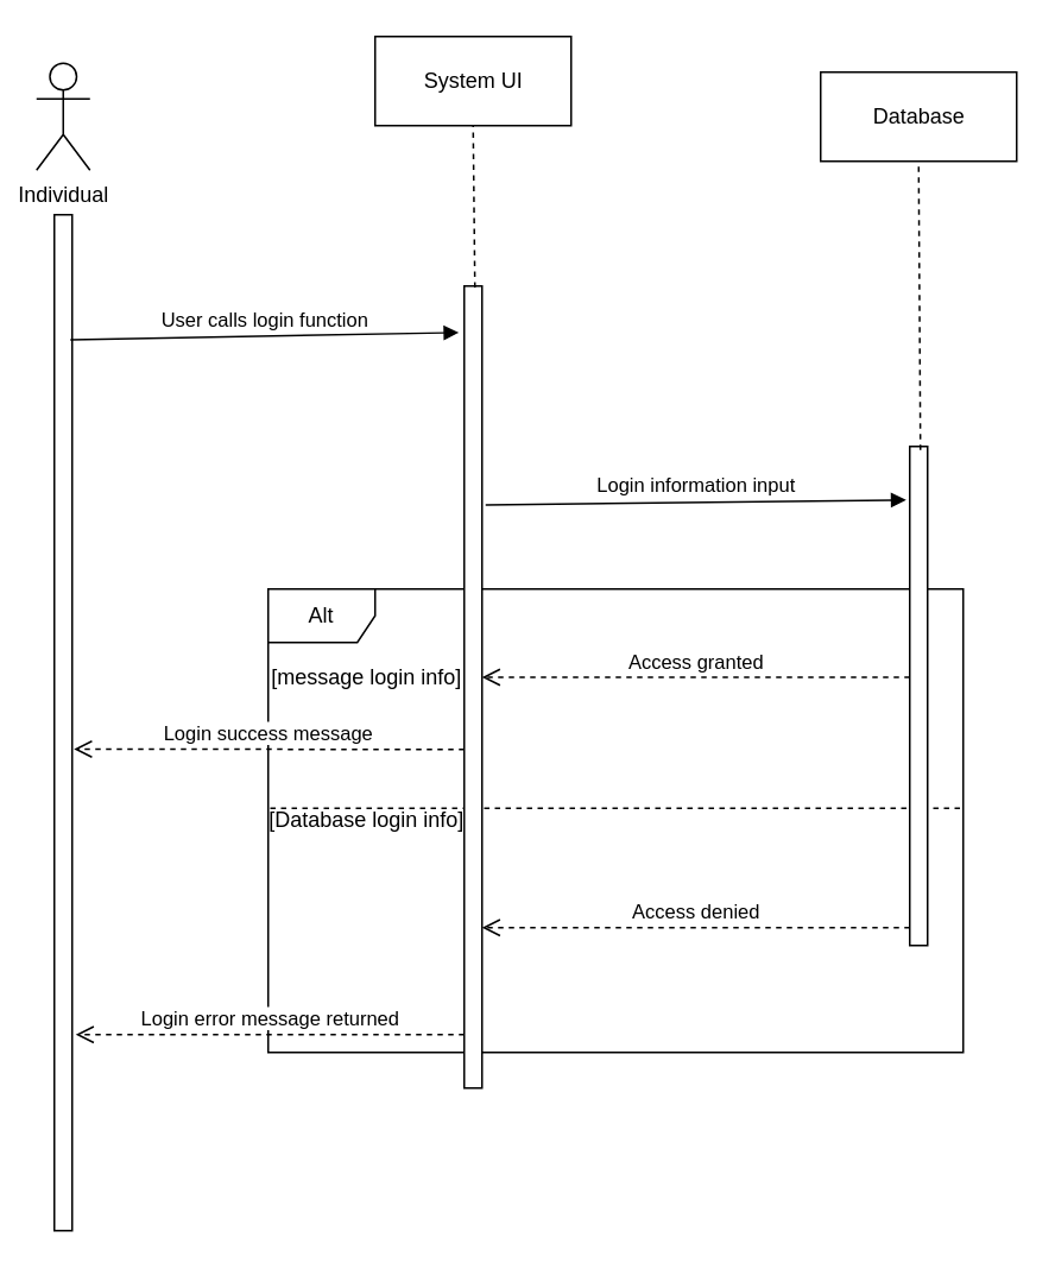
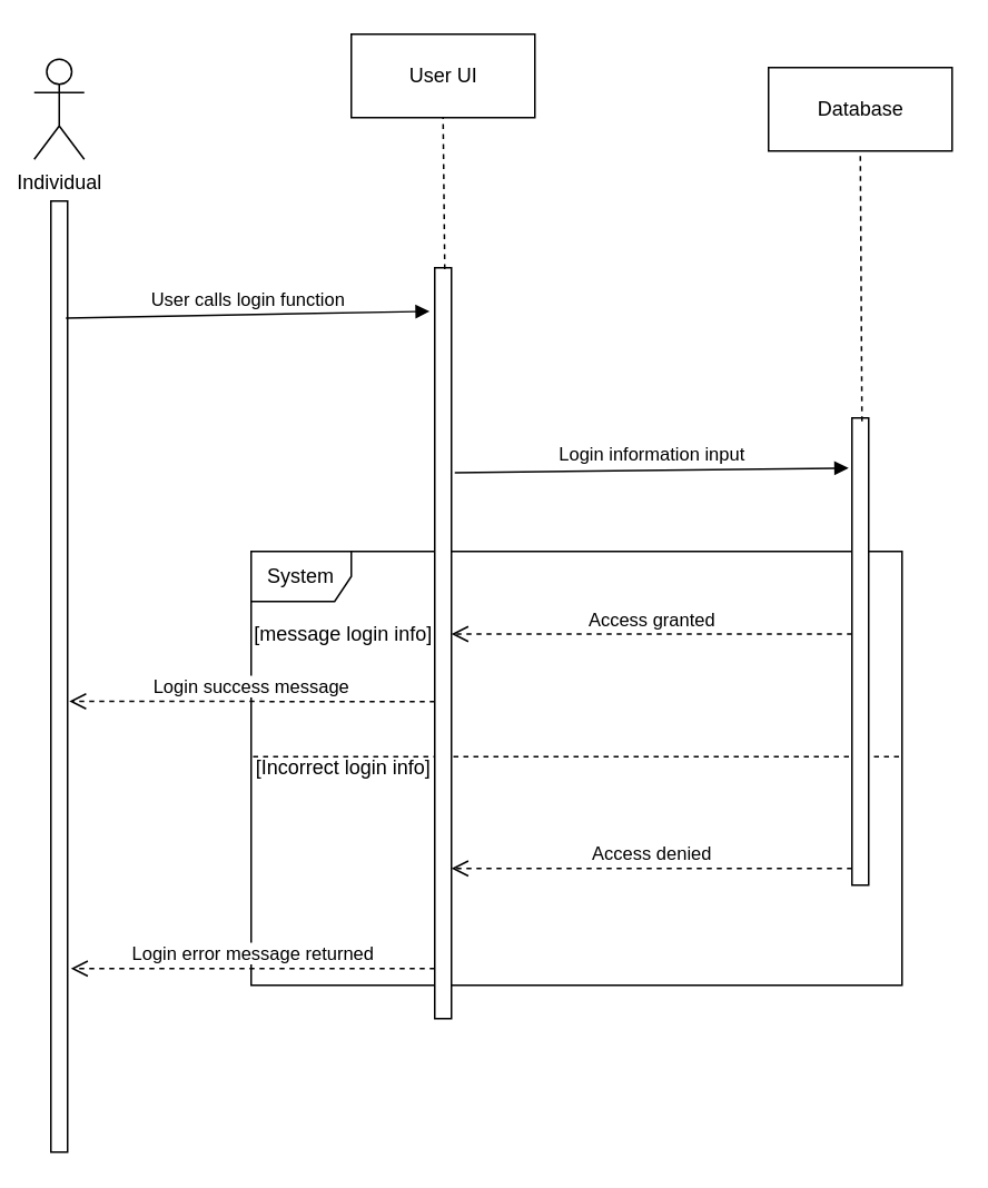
  <mxCell id="0" />
  <mxCell id="1" parent="0" />
- <mxCell id="2" value="Alt" style="shape=umlFrame;whiteSpace=wrap;html=1;" parent="1" vertex="1"><mxGeometry x="150" y="330" width="390" height="260" as="geometry" /></mxCell>
+ <mxCell id="2" value="System" style="shape=umlFrame;whiteSpace=wrap;html=1;" parent="1" vertex="1"><mxGeometry x="150" y="330" width="390" height="260" as="geometry" /></mxCell>
  <mxCell id="3" value="" style="endArrow=none;dashed=1;html=1;exitX=0.003;exitY=0.473;exitDx=0;exitDy=0;exitPerimeter=0;entryX=1.003;entryY=0.473;entryDx=0;entryDy=0;entryPerimeter=0;" parent="1" source="2" target="2" edge="1"><mxGeometry width="50" height="50" relative="1" as="geometry"><mxPoint x="380" y="270" as="sourcePoint" /><mxPoint x="430" y="220" as="targetPoint" /></mxGeometry></mxCell>
  <mxCell id="4" value="Individual" style="shape=umlActor;verticalLabelPosition=bottom;labelBackgroundColor=#ffffff;verticalAlign=top;html=1;" parent="1" vertex="1"><mxGeometry x="20" y="35" width="30" height="60" as="geometry" /></mxCell>
  <mxCell id="5" value="" style="html=1;points=[];perimeter=orthogonalPerimeter;" parent="1" vertex="1"><mxGeometry x="30" y="120" width="10" height="570" as="geometry" /></mxCell>
  <mxCell id="6" value="User calls login function" style="html=1;verticalAlign=bottom;endArrow=block;entryX=-0.3;entryY=0.058;entryDx=0;entryDy=0;entryPerimeter=0;exitX=0.9;exitY=0.123;exitDx=0;exitDy=0;exitPerimeter=0;" parent="1" source="5" target="8" edge="1"><mxGeometry width="80" relative="1" as="geometry"><mxPoint x="40" y="180" as="sourcePoint" /><mxPoint x="220" y="180" as="targetPoint" /></mxGeometry></mxCell>
- <mxCell id="7" value="System UI" style="html=1;" parent="1" vertex="1"><mxGeometry x="210" y="20" width="110" height="50" as="geometry" /></mxCell>
+ <mxCell id="7" value="User UI" style="html=1;" parent="1" vertex="1"><mxGeometry x="210" y="20" width="110" height="50" as="geometry" /></mxCell>
  <mxCell id="8" value="" style="html=1;points=[];perimeter=orthogonalPerimeter;" parent="1" vertex="1"><mxGeometry x="260" y="160" width="10" height="450" as="geometry" /></mxCell>
  <mxCell id="9" value="Database" style="html=1;" parent="1" vertex="1"><mxGeometry x="460" y="40" width="110" height="50" as="geometry" /></mxCell>
  <mxCell id="10" value="Login information input" style="html=1;verticalAlign=bottom;endArrow=block;exitX=1.2;exitY=0.273;exitDx=0;exitDy=0;exitPerimeter=0;" parent="1" source="8" edge="1"><mxGeometry width="80" relative="1" as="geometry"><mxPoint x="370" y="250" as="sourcePoint" /><mxPoint x="508" y="280" as="targetPoint" /></mxGeometry></mxCell>
  <mxCell id="11" value="" style="html=1;points=[];perimeter=orthogonalPerimeter;" parent="1" vertex="1"><mxGeometry x="510" y="250" width="10" height="280" as="geometry" /></mxCell>
  <mxCell id="12" value="[message login info]" style="text;html=1;align=center;verticalAlign=middle;resizable=0;points=[];autosize=1;" parent="1" vertex="1"><mxGeometry x="150" y="370" width="110" height="20" as="geometry" /></mxCell>
- <mxCell id="13" value="[Database login info]" style="text;html=1;align=center;verticalAlign=middle;resizable=0;points=[];autosize=1;" parent="1" vertex="1"><mxGeometry x="145" y="450" width="120" height="20" as="geometry" /></mxCell>
+ <mxCell id="13" value="[Incorrect login info]" style="text;html=1;align=center;verticalAlign=middle;resizable=0;points=[];autosize=1;" parent="1" vertex="1"><mxGeometry x="145" y="450" width="120" height="20" as="geometry" /></mxCell>
  <mxCell id="14" value="Access granted" style="html=1;verticalAlign=bottom;endArrow=open;dashed=1;endSize=8;" parent="1" target="8" edge="1"><mxGeometry relative="1" as="geometry"><mxPoint x="510" y="379.5" as="sourcePoint" /><mxPoint x="430" y="379.5" as="targetPoint" /></mxGeometry></mxCell>
  <mxCell id="15" value="Access denied" style="html=1;verticalAlign=bottom;endArrow=open;dashed=1;endSize=8;entryX=1;entryY=0.8;entryDx=0;entryDy=0;entryPerimeter=0;" parent="1" target="8" edge="1"><mxGeometry relative="1" as="geometry"><mxPoint x="510" y="520" as="sourcePoint" /><mxPoint x="430" y="520" as="targetPoint" /></mxGeometry></mxCell>
  <mxCell id="16" value="Login error message returned" style="html=1;verticalAlign=bottom;endArrow=open;dashed=1;endSize=8;entryX=1.2;entryY=0.807;entryDx=0;entryDy=0;entryPerimeter=0;" parent="1" target="5" edge="1"><mxGeometry relative="1" as="geometry"><mxPoint x="260" y="580" as="sourcePoint" /><mxPoint x="180" y="580" as="targetPoint" /></mxGeometry></mxCell>
  <mxCell id="17" value="Login success message" style="html=1;verticalAlign=bottom;endArrow=open;dashed=1;endSize=8;entryX=1.1;entryY=0.526;entryDx=0;entryDy=0;entryPerimeter=0;" parent="1" target="5" edge="1"><mxGeometry relative="1" as="geometry"><mxPoint x="260" y="420" as="sourcePoint" /><mxPoint x="180" y="420" as="targetPoint" /></mxGeometry></mxCell>
  <mxCell id="18" value="" style="endArrow=none;dashed=1;html=1;exitX=0.6;exitY=0.007;exitDx=0;exitDy=0;exitPerimeter=0;entryX=0.5;entryY=1;entryDx=0;entryDy=0;" parent="1" source="11" target="9" edge="1"><mxGeometry width="50" height="50" relative="1" as="geometry"><mxPoint x="480" y="120" as="sourcePoint" /><mxPoint x="530" y="70" as="targetPoint" /></mxGeometry></mxCell>
  <mxCell id="19" value="" style="endArrow=none;dashed=1;html=1;exitX=0.6;exitY=0.002;exitDx=0;exitDy=0;exitPerimeter=0;" parent="1" source="8" edge="1"><mxGeometry width="50" height="50" relative="1" as="geometry"><mxPoint x="215" y="120" as="sourcePoint" /><mxPoint x="265" y="70" as="targetPoint" /></mxGeometry></mxCell>
